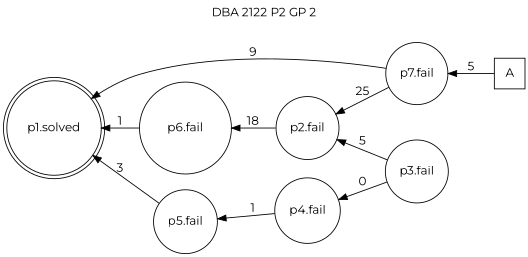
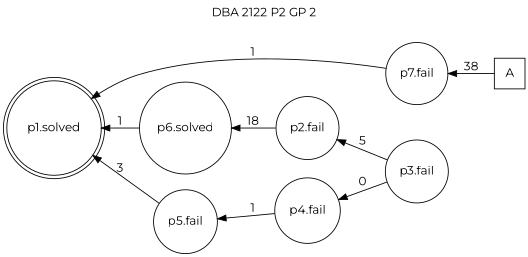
  digraph {
    fontname=Montserrat
    label=" DBA 2122 P2 GP 2 "
    labelloc=tl
    rankdir=RL
    node [fontname=Montserrat shape=circle]
    edge [fontname=Montserrat]
    n1 [label=A shape=square]
    n2 [label="p7.fail"]
    n3 [label="p1.solved" shape=doublecircle]
    n4 [label="p2.fail"]
-   n5 [label="p6.fail"]
+   n5 [label="p6.solved"]
    n6 [label="p3.fail"]
    n7 [label="p4.fail"]
    n8 [label="p5.fail"]
-   n1 -> n2 [label=5]
-   n2 -> n3 [label=9]
-   n2 -> n4 [label=25]
+   n1 -> n2 [label=38]
+   n2 -> n3 [label=1]
    n4 -> n5 [label=18]
    n5 -> n3 [label=1]
    n6 -> n4 [label=5]
    n6 -> n7 [label=0]
    n7 -> n8 [label=1]
    n8 -> n3 [label=3]
  }
